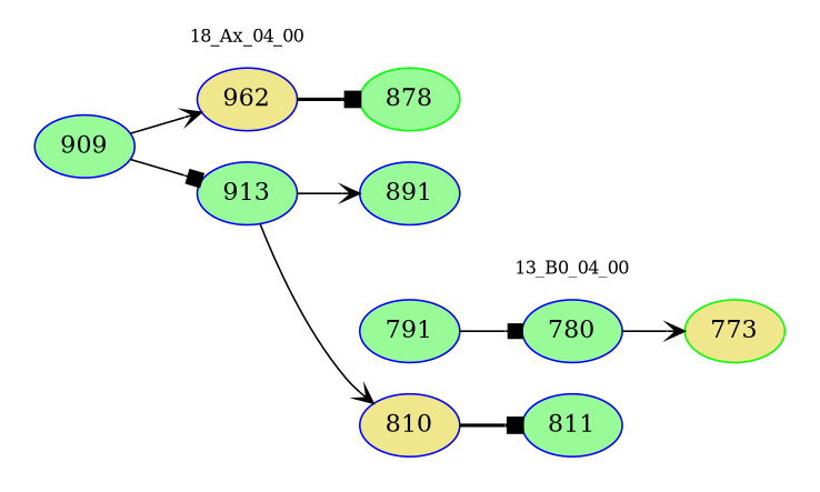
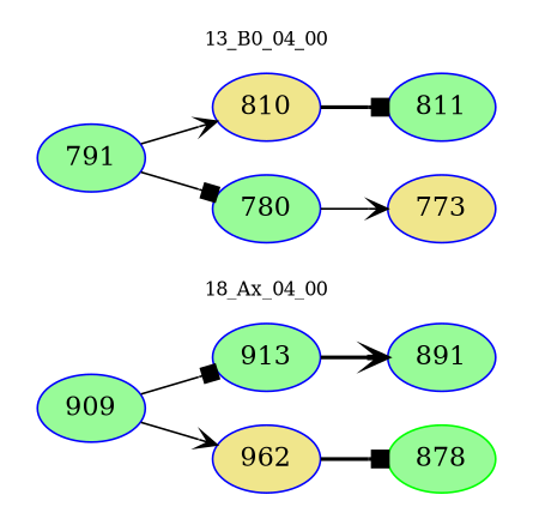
  digraph {
    rankdir=LR
    node [color=blue fillcolor=palegreen style=filled]
    edge [arrowhead=vee color=black style=solid]
    n1 [label=909]
    n2 [fillcolor=khaki label=962]
    n3 [label=913]
    n4 [color=green label=878]
    n5 [label=891]
    n6 [label=791]
    n7 [label=780]
    n8 [fillcolor=khaki label=810]
-   n9 [color=green fillcolor=khaki label=773]
+   n9 [fillcolor=khaki label=773]
    n10 [label=811]
    subgraph cluster_1 {
      color=white
      fontsize=10
      label="18_Ax_04_00"
      n1
      n2
      n3
      n4
      n5
    }
    subgraph cluster_2 {
      color=white
      fontsize=10
      label="13_B0_04_00"
      n6
      n7
      n8
      n9
      n10
    }
    n1 -> n2
    n1 -> n3 [arrowhead=box]
    n2 -> n4 [arrowhead=box style=bold]
-   n3 -> n5
+   n3 -> n5 [style=bold]
    n6 -> n7 [arrowhead=box]
-   n3 -> n8
+   n6 -> n8
    n7 -> n9
    n8 -> n10 [arrowhead=box style=bold]
  }
